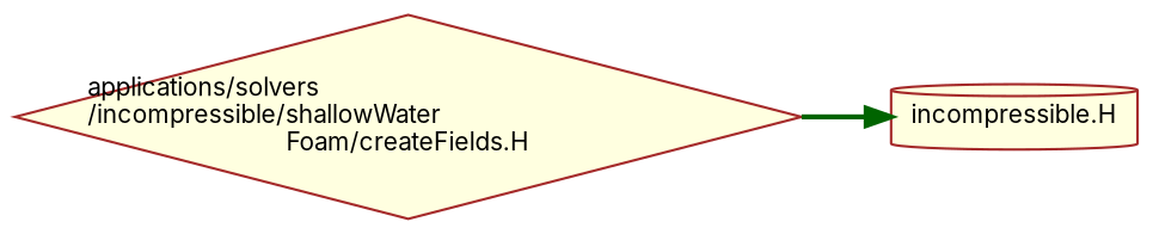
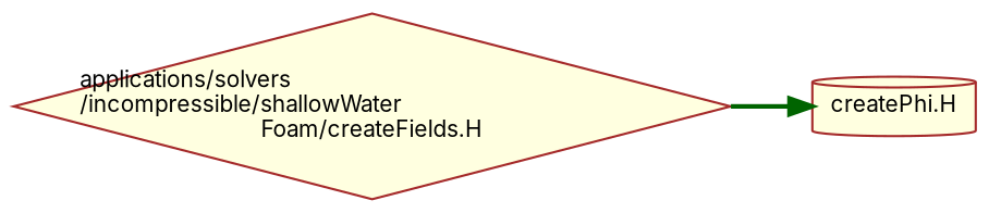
  digraph {
    rankdir=LR
    fontname=Inter
    node [color=brown fillcolor=lightyellow fontname=Inter fontsize=10 style=filled]
    n1 [fontcolor=black height=0.2 label="applications/solvers\l/incompressible/shallowWater\lFoam/createFields.H" shape=diamond width=0.4]
-   n2 [height=0.2 label="incompressible.H" shape=cylinder width=0.4]
+   n2 [height=0.2 label="createPhi.H" shape=cylinder width=0.4]
    n1 -> n2 [color=darkgreen fontname=Inter fontsize=10 labelfontname=FreeSans labelfontsize=10 style=bold]
  }
